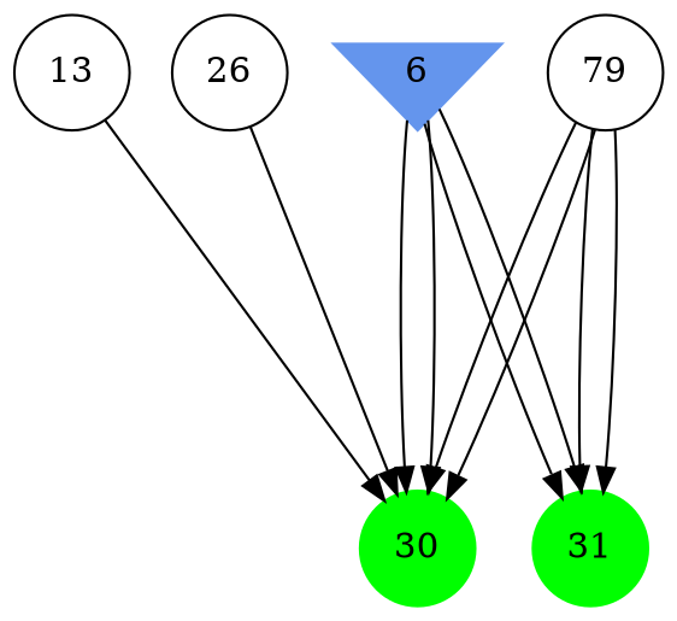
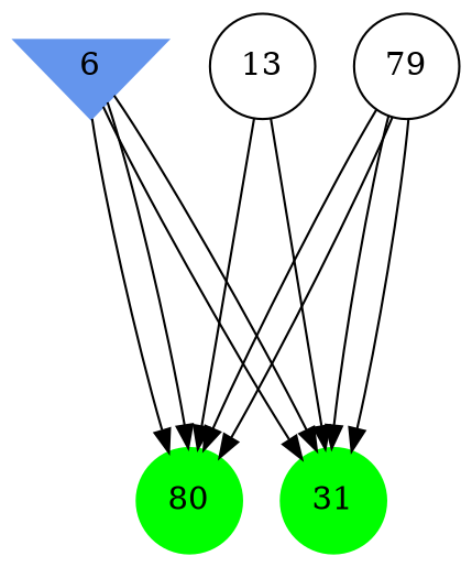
  digraph {
    ranksep=2.0
    node [color=black shape=circle]
    6 [color=cornflowerblue shape=invtriangle style=filled]
    13
-   26
    n4 [label=79]
-   30 [color=green style=filled]
+   30 [color=green style=filled label=80]
    31 [color=green style=filled]
    subgraph sub_1 {
      rank=same
      6
    }
    subgraph sub_2 {
      rank=same
      13
-     26
      n4
    }
    subgraph sub_3 {
      rank=same
      30
      31
    }
    6 -> 30
    6 -> 30
    6 -> 31
    6 -> 31
    13 -> 30
-   26 -> 30
+   13 -> 31
    n4 -> 30
    n4 -> 30
    n4 -> 31
    n4 -> 31
  }
